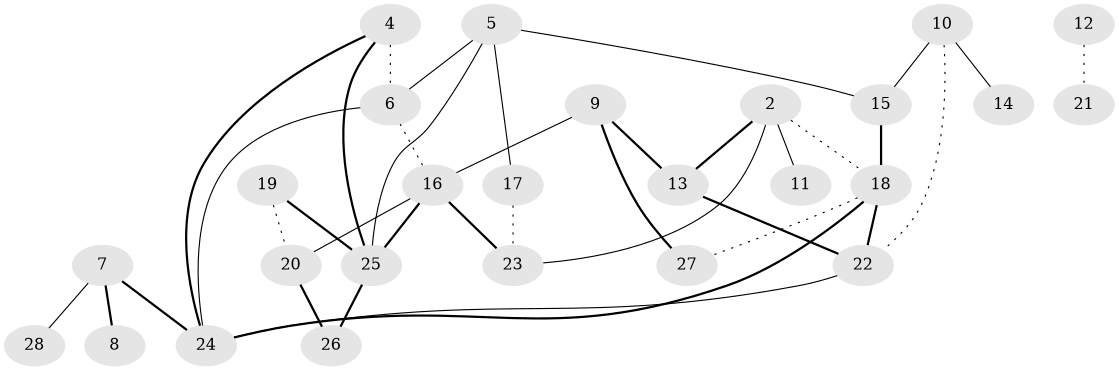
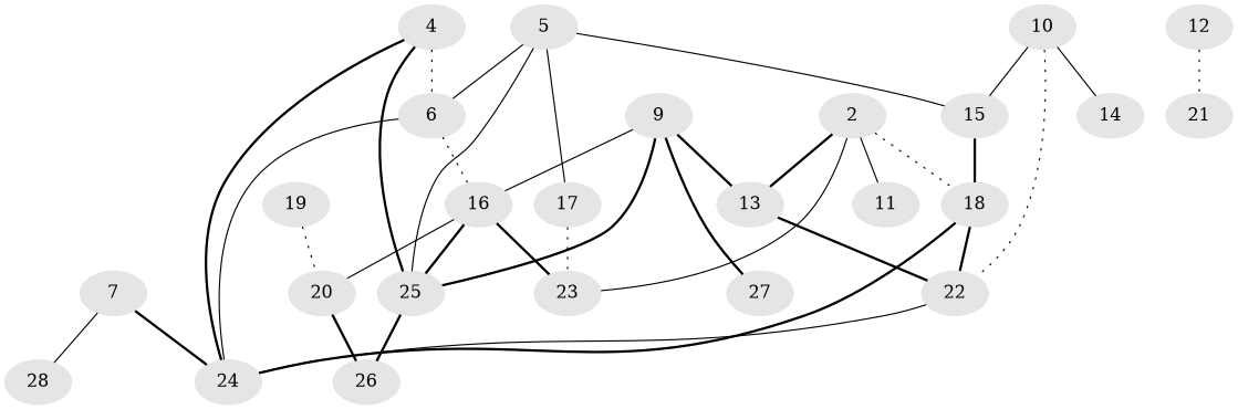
  graph {
    node [color=gray90 style=filled]
    edge [style=bold weight=1.0]
    2
    11
    13
    18
    23
    22
    24
    27
    4
    6
    25
    16
    26
    5
    15
    17
    20
    7
-   8
    28
    9
    10
    14
    12
    21
    19
    2 -- 11 [style=solid]
    2 -- 13
    2 -- 18 [style=dotted]
    2 -- 23 [style=solid]
    13 -- 22
    18 -- 22
    18 -- 24
-   18 -- 27 [style=dotted]
    22 -- 24 [style=solid]
    4 -- 24
    4 -- 6 [style=dotted weight=4.0]
    4 -- 25
    6 -- 24 [style=solid]
    6 -- 16 [style=dotted]
    25 -- 26
    16 -- 23
    16 -- 25
    16 -- 20 [style=solid]
    5 -- 6 [style=solid]
    5 -- 25 [style=solid]
    5 -- 15 [style=solid]
    5 -- 17 [style=solid]
    15 -- 18
    17 -- 23 [style=dotted]
    20 -- 26
    7 -- 24
-   7 -- 8
    7 -- 28 [style=solid]
    9 -- 13
    9 -- 27
-   19 -- 25
+   9 -- 25
    9 -- 16 [style=solid]
    10 -- 22 [style=dotted]
    10 -- 15 [style=solid]
    10 -- 14 [style=solid]
    12 -- 21 [style=dotted]
    19 -- 20 [style=dotted]
  }
